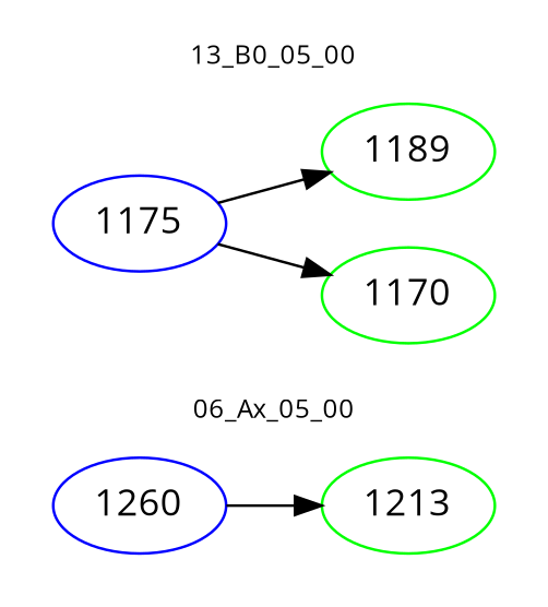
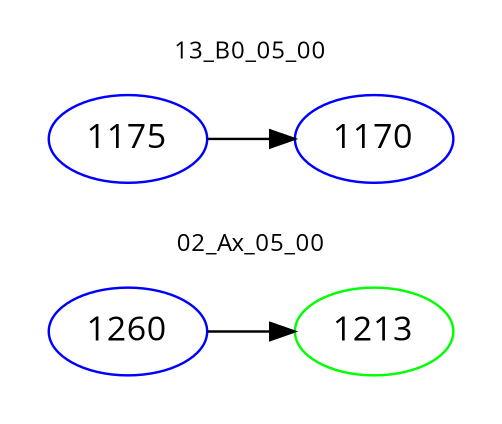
  digraph {
    fontname="Open Sans"
    rankdir=LR
    node [color=green fontname="Open Sans"]
    edge [color=black fontname="Open Sans"]
    n1 [color=blue label=1260]
    n2 [label=1213]
    n3 [color=blue label=1175]
-   n4 [label=1170]
-   n5 [label=1189]
+   n4 [color=blue label=1170]
    subgraph cluster_1 {
      color=white
      fontsize=10
-     label="06_Ax_05_00"
+     label="02_Ax_05_00"
      n1
      n2
    }
    subgraph cluster_2 {
      color=white
      fontsize=10
      label="13_B0_05_00"
      n3
      n4
-     n5
    }
    n1 -> n2
    n3 -> n4
-   n3 -> n5
  }
